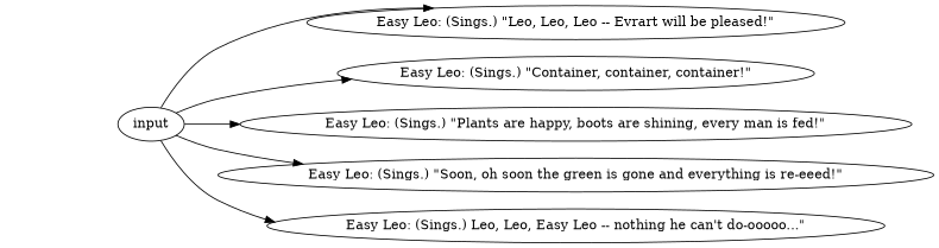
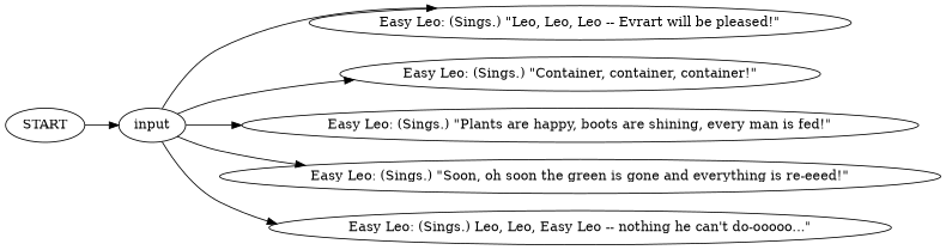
  digraph {
    rankdir=LR
+   n1 [label=START]
    n2 [label=input]
    n3 [label="Easy Leo: (Sings.) \"Leo, Leo, Leo -- Evrart will be pleased!\""]
    n4 [label="Easy Leo: (Sings.) \"Container, container, container!\""]
    n5 [label="Easy Leo: (Sings.) \"Plants are happy, boots are shining, every man is fed!\""]
    n6 [label="Easy Leo: (Sings.) \"Soon, oh soon the green is gone and everything is re-eeed!\""]
    n7 [label="Easy Leo: (Sings.) Leo, Leo, Easy Leo -- nothing he can't do-ooooo...\""]
+   n1 -> n2
    n2 -> n3
    n2 -> n4
    n2 -> n5
    n2 -> n6
    n2 -> n7
  }
